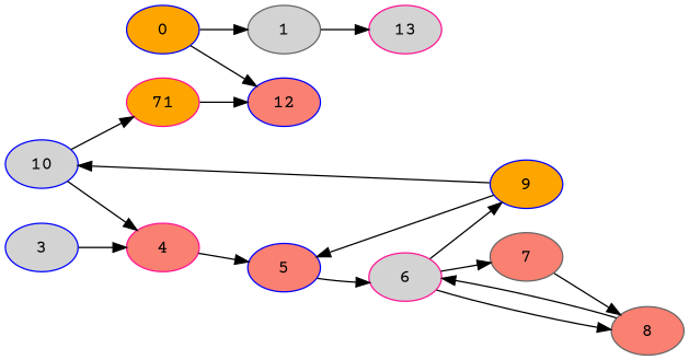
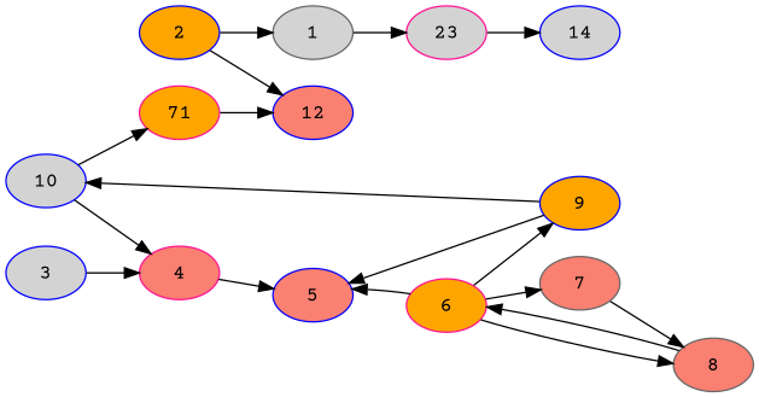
  digraph {
    fontname="Courier Prime"
    rankdir=LR
    node [color=blue fillcolor=lightgrey fontname="Courier Prime" style=filled]
    edge [fontname="Courier Prime"]
    1 [color=gray40]
-   0 [fillcolor=orange]
+   0 [fillcolor=orange label=2]
    12 [fillcolor=salmon]
-   13 [color=deeppink]
+   13 [color=deeppink label=23]
+   14
    3
    4 [color=deeppink fillcolor=salmon]
    5 [fillcolor=salmon]
-   6 [color=deeppink]
+   6 [color=deeppink fillcolor=orange]
    7 [color=gray40 fillcolor=salmon]
    8 [color=gray40 fillcolor=salmon]
    9 [fillcolor=orange]
    10
    n14 [color=deeppink fillcolor=orange label=71]
    1 -> 13
    0 -> 1
    0 -> 12
+   13 -> 14
    3 -> 4
    4 -> 5
-   5 -> 6
+   6 -> 5
    6 -> 7
    6 -> 8
    6 -> 9
    7 -> 8
    8 -> 6
    9 -> 5
    9 -> 10
    10 -> 4
    10 -> n14
    n14 -> 12
  }
